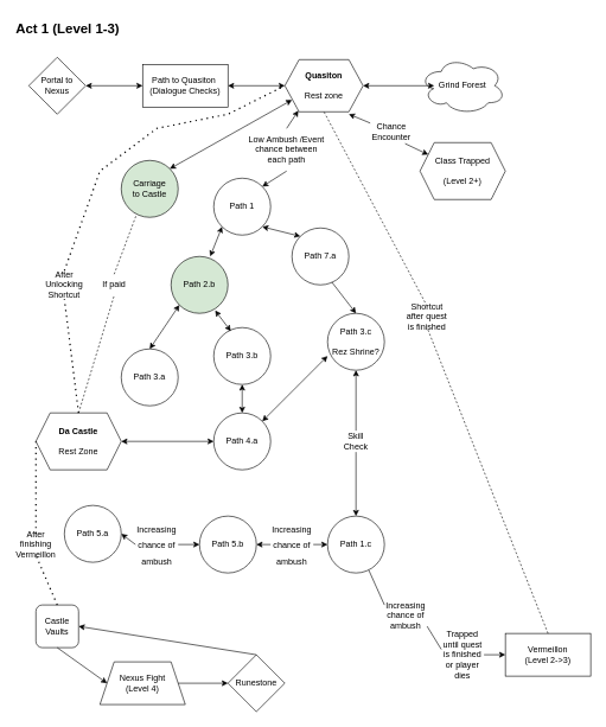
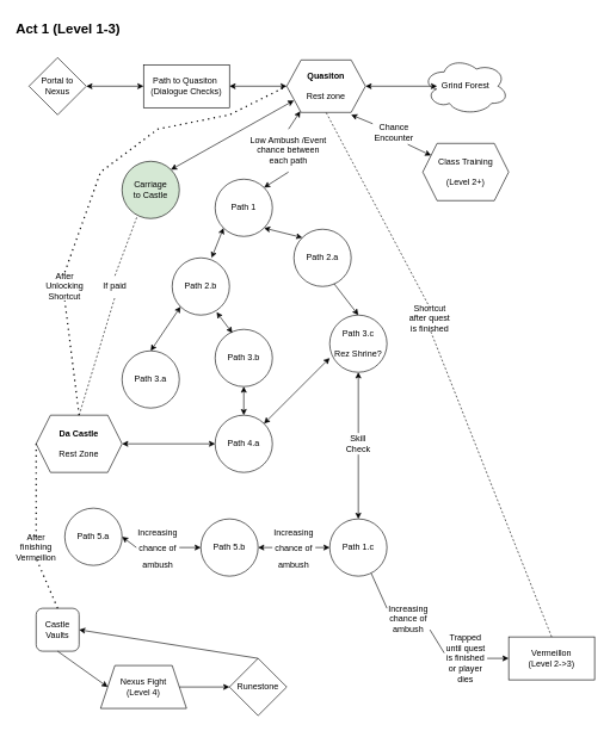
  <mxCell id="0" />
  <mxCell id="1" parent="0" />
  <mxCell id="2" value="Portal to Nexus" style="rhombus;whiteSpace=wrap;html=1;" vertex="1" parent="1"><mxGeometry x="40" y="80" width="80" height="80" as="geometry" /></mxCell>
  <mxCell id="3" value="" style="endArrow=classic;startArrow=classic;html=1;rounded=0;exitX=1;exitY=0.5;exitDx=0;exitDy=0;entryX=0;entryY=0.5;entryDx=0;entryDy=0;" edge="1" parent="1" source="2" target="4"><mxGeometry width="50" height="50" relative="1" as="geometry"><mxPoint x="120" y="120" as="sourcePoint" /><mxPoint x="490" y="350" as="targetPoint" /></mxGeometry></mxCell>
  <mxCell id="4" value="Path to Quasiton&amp;nbsp;&lt;br&gt;(Dialogue Checks)" style="whiteSpace=wrap;html=1;rounded=0;" vertex="1" parent="1"><mxGeometry x="200" y="90" width="120" height="60" as="geometry" /></mxCell>
  <mxCell id="5" value="&lt;b&gt;Quasiton&lt;/b&gt;&lt;br&gt;&lt;br&gt;Rest zone" style="shape=hexagon;perimeter=hexagonPerimeter2;whiteSpace=wrap;html=1;fixedSize=1;" vertex="1" parent="1"><mxGeometry x="400" y="83.34" width="110" height="73.33" as="geometry" /></mxCell>
  <mxCell id="6" value="" style="endArrow=classic;startArrow=classic;html=1;rounded=0;exitX=1;exitY=0.5;exitDx=0;exitDy=0;entryX=0;entryY=0.5;entryDx=0;entryDy=0;" edge="1" parent="1" source="4" target="5"><mxGeometry width="50" height="50" relative="1" as="geometry"><mxPoint x="340" y="150" as="sourcePoint" /><mxPoint x="390" y="100" as="targetPoint" /></mxGeometry></mxCell>
  <mxCell id="7" value="Grind Forest" style="ellipse;shape=cloud;whiteSpace=wrap;html=1;" vertex="1" parent="1"><mxGeometry x="590" y="80" width="120" height="80" as="geometry" /></mxCell>
  <mxCell id="8" value="" style="endArrow=classic;startArrow=classic;html=1;rounded=0;exitX=1;exitY=0.5;exitDx=0;exitDy=0;" edge="1" parent="1" source="5"><mxGeometry width="50" height="50" relative="1" as="geometry"><mxPoint x="520" y="150" as="sourcePoint" /><mxPoint x="610" y="120" as="targetPoint" /></mxGeometry></mxCell>
  <mxCell id="9" value="&lt;b&gt;Da Castle&lt;/b&gt;&lt;br&gt;&lt;br&gt;Rest Zone" style="shape=hexagon;perimeter=hexagonPerimeter2;whiteSpace=wrap;html=1;fixedSize=1;" vertex="1" parent="1"><mxGeometry x="50" y="580" width="120" height="80" as="geometry" /></mxCell>
  <mxCell id="10" value="" style="endArrow=none;dashed=1;html=1;dashPattern=1 3;strokeWidth=2;rounded=0;exitX=0.5;exitY=0;exitDx=0;exitDy=0;entryX=0;entryY=0.5;entryDx=0;entryDy=0;startArrow=none;" edge="1" parent="1" source="11" target="5"><mxGeometry width="50" height="50" relative="1" as="geometry"><mxPoint x="100" y="500" as="sourcePoint" /><mxPoint x="150" y="450" as="targetPoint" /><Array as="points"><mxPoint x="140" y="240" /><mxPoint x="220" y="180" /><mxPoint x="320" y="160" /></Array></mxGeometry></mxCell>
  <mxCell id="11" value="After Unlocking Shortcut" style="text;html=1;strokeColor=none;fillColor=none;align=center;verticalAlign=middle;whiteSpace=wrap;rounded=0;" vertex="1" parent="1"><mxGeometry x="50" y="380" width="80" height="40" as="geometry" /></mxCell>
  <mxCell id="12" value="" style="endArrow=none;dashed=1;html=1;dashPattern=1 3;strokeWidth=2;rounded=0;exitX=0.5;exitY=0;exitDx=0;exitDy=0;entryX=0.5;entryY=1;entryDx=0;entryDy=0;" edge="1" parent="1" source="9" target="11"><mxGeometry width="50" height="50" relative="1" as="geometry"><mxPoint x="110" y="580" as="sourcePoint" /><mxPoint x="160" y="530" as="targetPoint" /></mxGeometry></mxCell>
  <mxCell id="13" value="Path 1" style="ellipse;whiteSpace=wrap;html=1;aspect=fixed;" vertex="1" parent="1"><mxGeometry x="300" y="250" width="80" height="80" as="geometry" /></mxCell>
- <mxCell id="14" value="Path 2.b" style="ellipse;whiteSpace=wrap;html=1;aspect=fixed;fillColor=#d5e8d4;" vertex="1" parent="1"><mxGeometry x="240" y="360" width="80" height="80" as="geometry" /></mxCell>
- <mxCell id="15" value="Path 7.a" style="ellipse;whiteSpace=wrap;html=1;aspect=fixed;" vertex="1" parent="1"><mxGeometry x="410" y="320" width="80" height="80" as="geometry" /></mxCell>
+ <mxCell id="14" value="Path 2.b" style="ellipse;whiteSpace=wrap;html=1;aspect=fixed;" vertex="1" parent="1"><mxGeometry x="240" y="360" width="80" height="80" as="geometry" /></mxCell>
+ <mxCell id="15" value="Path 2.a" style="ellipse;whiteSpace=wrap;html=1;aspect=fixed;" vertex="1" parent="1"><mxGeometry x="410" y="320" width="80" height="80" as="geometry" /></mxCell>
  <mxCell id="16" value="Path 3.c&lt;br&gt;&lt;br&gt;Rez Shrine?" style="ellipse;whiteSpace=wrap;html=1;aspect=fixed;" vertex="1" parent="1"><mxGeometry x="460" y="440" width="80" height="80" as="geometry" /></mxCell>
  <mxCell id="17" value="Path 3.b" style="ellipse;whiteSpace=wrap;html=1;aspect=fixed;" vertex="1" parent="1"><mxGeometry x="300" y="460" width="80" height="80" as="geometry" /></mxCell>
  <mxCell id="18" value="Path 4.a" style="ellipse;whiteSpace=wrap;html=1;aspect=fixed;" vertex="1" parent="1"><mxGeometry x="300" y="580" width="80" height="80" as="geometry" /></mxCell>
  <mxCell id="19" value="Path 1.c" style="ellipse;whiteSpace=wrap;html=1;aspect=fixed;" vertex="1" parent="1"><mxGeometry x="460" y="725" width="80" height="80" as="geometry" /></mxCell>
  <mxCell id="20" value="Vermeillon&lt;br&gt;(Level 2-&amp;gt;3)" style="whiteSpace=wrap;html=1;" vertex="1" parent="1"><mxGeometry x="710" y="890" width="120" height="60" as="geometry" /></mxCell>
- <mxCell id="21" value="Class Trapped&lt;br&gt;&lt;br&gt;(Level 2+)" style="shape=hexagon;perimeter=hexagonPerimeter2;whiteSpace=wrap;html=1;fixedSize=1;" vertex="1" parent="1"><mxGeometry x="590" y="200" width="120" height="80" as="geometry" /></mxCell>
+ <mxCell id="21" value="Class Training&lt;br&gt;&lt;br&gt;(Level 2+)" style="shape=hexagon;perimeter=hexagonPerimeter2;whiteSpace=wrap;html=1;fixedSize=1;" vertex="1" parent="1"><mxGeometry x="590" y="200" width="120" height="80" as="geometry" /></mxCell>
  <mxCell id="22" value="" style="endArrow=classic;startArrow=none;html=1;rounded=0;exitX=0.818;exitY=1.045;exitDx=0;exitDy=0;exitPerimeter=0;" edge="1" parent="1" source="23" target="21"><mxGeometry width="50" height="50" relative="1" as="geometry"><mxPoint x="490" y="300" as="sourcePoint" /><mxPoint x="540" y="250" as="targetPoint" /></mxGeometry></mxCell>
  <mxCell id="23" value="Chance Encounter" style="text;html=1;strokeColor=none;fillColor=none;align=center;verticalAlign=middle;whiteSpace=wrap;rounded=0;" vertex="1" parent="1"><mxGeometry x="520" y="170" width="60" height="30" as="geometry" /></mxCell>
  <mxCell id="24" value="" style="endArrow=none;startArrow=classic;html=1;rounded=0;exitX=0.818;exitY=1.045;exitDx=0;exitDy=0;exitPerimeter=0;" edge="1" parent="1" source="5" target="23"><mxGeometry width="50" height="50" relative="1" as="geometry"><mxPoint x="489.98" y="199.97" as="sourcePoint" /><mxPoint x="610.003" y="320" as="targetPoint" /></mxGeometry></mxCell>
  <mxCell id="25" value="" style="endArrow=classic;startArrow=none;html=1;rounded=0;entryX=0.173;entryY=0.977;entryDx=0;entryDy=0;entryPerimeter=0;exitX=0.5;exitY=0;exitDx=0;exitDy=0;" edge="1" parent="1" source="69" target="5"><mxGeometry width="50" height="50" relative="1" as="geometry"><mxPoint x="440" y="310" as="sourcePoint" /><mxPoint x="490" y="260" as="targetPoint" /></mxGeometry></mxCell>
  <mxCell id="26" value="" style="endArrow=classic;startArrow=classic;html=1;rounded=0;exitX=0;exitY=0;exitDx=0;exitDy=0;entryX=1;entryY=1;entryDx=0;entryDy=0;" edge="1" parent="1" source="15" target="13"><mxGeometry width="50" height="50" relative="1" as="geometry"><mxPoint x="450" y="330" as="sourcePoint" /><mxPoint x="500" y="280" as="targetPoint" /></mxGeometry></mxCell>
  <mxCell id="27" value="" style="endArrow=classic;startArrow=classic;html=1;rounded=0;entryX=0.688;entryY=0;entryDx=0;entryDy=0;entryPerimeter=0;exitX=0;exitY=1;exitDx=0;exitDy=0;" edge="1" parent="1" source="13" target="14"><mxGeometry width="50" height="50" relative="1" as="geometry"><mxPoint x="470" y="400" as="sourcePoint" /><mxPoint x="520" y="350" as="targetPoint" /></mxGeometry></mxCell>
  <mxCell id="28" value="" style="endArrow=classic;startArrow=classic;html=1;rounded=0;entryX=0.3;entryY=0.063;entryDx=0;entryDy=0;entryPerimeter=0;exitX=0.775;exitY=0.95;exitDx=0;exitDy=0;exitPerimeter=0;" edge="1" parent="1" source="14" target="17"><mxGeometry width="50" height="50" relative="1" as="geometry"><mxPoint x="186" y="500" as="sourcePoint" /><mxPoint x="236" y="450" as="targetPoint" /></mxGeometry></mxCell>
  <mxCell id="29" value="" style="endArrow=none;startArrow=classic;html=1;rounded=0;entryX=0.7;entryY=0.95;entryDx=0;entryDy=0;exitX=0.5;exitY=0;exitDx=0;exitDy=0;entryPerimeter=0;" edge="1" parent="1" source="16" target="15"><mxGeometry width="50" height="50" relative="1" as="geometry"><mxPoint x="386" y="550" as="sourcePoint" /><mxPoint x="436" y="500" as="targetPoint" /></mxGeometry></mxCell>
  <mxCell id="30" value="" style="endArrow=classic;startArrow=classic;html=1;rounded=0;entryX=0.5;entryY=1;entryDx=0;entryDy=0;exitX=0.5;exitY=0;exitDx=0;exitDy=0;" edge="1" parent="1" source="18" target="17"><mxGeometry width="50" height="50" relative="1" as="geometry"><mxPoint x="360" y="570" as="sourcePoint" /><mxPoint x="410" y="520" as="targetPoint" /></mxGeometry></mxCell>
  <mxCell id="31" value="" style="endArrow=classic;startArrow=classic;html=1;rounded=0;exitX=1;exitY=0.5;exitDx=0;exitDy=0;" edge="1" parent="1" source="9" target="18"><mxGeometry width="50" height="50" relative="1" as="geometry"><mxPoint x="240" y="800" as="sourcePoint" /><mxPoint x="290" y="750" as="targetPoint" /></mxGeometry></mxCell>
  <mxCell id="32" value="" style="endArrow=classic;startArrow=classic;html=1;rounded=0;exitX=1;exitY=0;exitDx=0;exitDy=0;entryX=0;entryY=0.75;entryDx=0;entryDy=0;entryPerimeter=0;" edge="1" parent="1" source="18" target="16"><mxGeometry width="50" height="50" relative="1" as="geometry"><mxPoint x="380" y="760" as="sourcePoint" /><mxPoint x="450" y="480" as="targetPoint" /></mxGeometry></mxCell>
  <mxCell id="33" value="Path 3.a" style="ellipse;whiteSpace=wrap;html=1;aspect=fixed;" vertex="1" parent="1"><mxGeometry x="170" y="490" width="80" height="80" as="geometry" /></mxCell>
  <mxCell id="34" value="" style="endArrow=classic;startArrow=classic;html=1;rounded=0;entryX=0;entryY=1;entryDx=0;entryDy=0;exitX=0.5;exitY=0;exitDx=0;exitDy=0;" edge="1" parent="1" source="33" target="14"><mxGeometry width="50" height="50" relative="1" as="geometry"><mxPoint x="210" y="451.04" as="sourcePoint" /><mxPoint x="546" y="460" as="targetPoint" /></mxGeometry></mxCell>
  <mxCell id="35" value="" style="endArrow=classic;startArrow=none;html=1;rounded=0;entryX=0.5;entryY=1;entryDx=0;entryDy=0;exitX=0.5;exitY=0;exitDx=0;exitDy=0;" edge="1" parent="1" source="66" target="16"><mxGeometry width="50" height="50" relative="1" as="geometry"><mxPoint x="540" y="590" as="sourcePoint" /><mxPoint x="590" y="540" as="targetPoint" /></mxGeometry></mxCell>
  <mxCell id="36" value="Carriage &lt;br&gt;to Castle" style="ellipse;whiteSpace=wrap;html=1;aspect=fixed;fillColor=#d5e8d4;" vertex="1" parent="1"><mxGeometry x="170" y="225" width="80" height="80" as="geometry" /></mxCell>
  <mxCell id="37" value="" style="endArrow=none;dashed=1;html=1;rounded=0;entryX=0.263;entryY=0.963;entryDx=0;entryDy=0;entryPerimeter=0;exitX=0.5;exitY=0;exitDx=0;exitDy=0;startArrow=none;" edge="1" parent="1" source="38" target="36"><mxGeometry width="50" height="50" relative="1" as="geometry"><mxPoint x="150" y="380" as="sourcePoint" /><mxPoint x="200" y="330" as="targetPoint" /></mxGeometry></mxCell>
  <mxCell id="38" value="If paid" style="text;html=1;strokeColor=none;fillColor=none;align=center;verticalAlign=middle;whiteSpace=wrap;rounded=0;" vertex="1" parent="1"><mxGeometry x="130" y="385" width="60" height="30" as="geometry" /></mxCell>
  <mxCell id="39" value="" style="endArrow=none;dashed=1;html=1;rounded=0;entryX=0.5;entryY=1;entryDx=0;entryDy=0;exitX=0.5;exitY=0;exitDx=0;exitDy=0;" edge="1" parent="1" source="9" target="38"><mxGeometry width="50" height="50" relative="1" as="geometry"><mxPoint x="130" y="600" as="sourcePoint" /><mxPoint x="191.04" y="302.04" as="targetPoint" /></mxGeometry></mxCell>
  <mxCell id="40" value="" style="endArrow=classic;startArrow=classic;html=1;rounded=0;exitX=1;exitY=0;exitDx=0;exitDy=0;" edge="1" parent="1" source="36"><mxGeometry width="50" height="50" relative="1" as="geometry"><mxPoint x="280" y="230" as="sourcePoint" /><mxPoint x="410" y="140" as="targetPoint" /></mxGeometry></mxCell>
  <mxCell id="41" value="Path 5.a" style="ellipse;whiteSpace=wrap;html=1;aspect=fixed;" vertex="1" parent="1"><mxGeometry x="90" y="710" width="80" height="80" as="geometry" /></mxCell>
  <mxCell id="42" value="Path 5.b" style="ellipse;whiteSpace=wrap;html=1;aspect=fixed;" vertex="1" parent="1"><mxGeometry x="280" y="725" width="80" height="80" as="geometry" /></mxCell>
  <mxCell id="43" value="" style="endArrow=classic;html=1;rounded=0;exitX=1;exitY=0.5;exitDx=0;exitDy=0;entryX=0;entryY=0.5;entryDx=0;entryDy=0;startArrow=none;" edge="1" parent="1" source="44" target="20"><mxGeometry width="50" height="50" relative="1" as="geometry"><mxPoint x="510" y="770" as="sourcePoint" /><mxPoint x="560" y="720" as="targetPoint" /></mxGeometry></mxCell>
  <mxCell id="44" value="Trapped until quest is finished or player dies" style="text;html=1;strokeColor=none;fillColor=none;align=center;verticalAlign=middle;whiteSpace=wrap;rounded=0;" vertex="1" parent="1"><mxGeometry x="620" y="905" width="60" height="30" as="geometry" /></mxCell>
  <mxCell id="45" value="" style="endArrow=none;html=1;rounded=0;exitX=1;exitY=1;exitDx=0;exitDy=0;entryX=0;entryY=0.25;entryDx=0;entryDy=0;startArrow=none;" edge="1" parent="1" source="51" target="44"><mxGeometry width="50" height="50" relative="1" as="geometry"><mxPoint x="480" y="750" as="sourcePoint" /><mxPoint x="680" y="750" as="targetPoint" /></mxGeometry></mxCell>
  <mxCell id="46" value="" style="endArrow=none;dashed=1;html=1;rounded=0;entryX=0.5;entryY=1;entryDx=0;entryDy=0;exitX=0.5;exitY=0;exitDx=0;exitDy=0;startArrow=none;" edge="1" parent="1" source="47" target="5"><mxGeometry width="50" height="50" relative="1" as="geometry"><mxPoint x="710" y="670" as="sourcePoint" /><mxPoint x="760" y="620" as="targetPoint" /></mxGeometry></mxCell>
  <mxCell id="47" value="Shortcut after quest is finished" style="text;html=1;strokeColor=none;fillColor=none;align=center;verticalAlign=middle;whiteSpace=wrap;rounded=0;" vertex="1" parent="1"><mxGeometry x="570" y="430" width="60" height="30" as="geometry" /></mxCell>
  <mxCell id="48" value="" style="endArrow=none;dashed=1;html=1;rounded=0;entryX=0.5;entryY=1;entryDx=0;entryDy=0;exitX=0.5;exitY=0;exitDx=0;exitDy=0;" edge="1" parent="1" source="20" target="47"><mxGeometry width="50" height="50" relative="1" as="geometry"><mxPoint x="740" y="720" as="sourcePoint" /><mxPoint x="455" y="156.67" as="targetPoint" /></mxGeometry></mxCell>
  <mxCell id="49" value="" style="endArrow=classic;startArrow=none;html=1;rounded=0;exitX=1;exitY=0.5;exitDx=0;exitDy=0;entryX=0;entryY=0.5;entryDx=0;entryDy=0;" edge="1" parent="1" source="62" target="42"><mxGeometry width="50" height="50" relative="1" as="geometry"><mxPoint x="190" y="810" as="sourcePoint" /><mxPoint x="240" y="760" as="targetPoint" /></mxGeometry></mxCell>
  <mxCell id="50" value="" style="endArrow=classic;startArrow=none;html=1;rounded=0;exitX=1;exitY=0.5;exitDx=0;exitDy=0;entryX=0;entryY=0.5;entryDx=0;entryDy=0;" edge="1" parent="1" source="64" target="19"><mxGeometry width="50" height="50" relative="1" as="geometry"><mxPoint x="340" y="900" as="sourcePoint" /><mxPoint x="390" y="850" as="targetPoint" /></mxGeometry></mxCell>
  <mxCell id="51" value="Increasing chance of ambush" style="text;html=1;strokeColor=none;fillColor=none;align=center;verticalAlign=middle;whiteSpace=wrap;rounded=0;" vertex="1" parent="1"><mxGeometry x="540" y="850" width="60" height="30" as="geometry" /></mxCell>
  <mxCell id="52" value="" style="endArrow=none;html=1;rounded=0;exitX=0.725;exitY=0.95;exitDx=0;exitDy=0;entryX=0;entryY=0;entryDx=0;entryDy=0;exitPerimeter=0;" edge="1" parent="1" source="19" target="51"><mxGeometry width="50" height="50" relative="1" as="geometry"><mxPoint x="480" y="750" as="sourcePoint" /><mxPoint x="590" y="750" as="targetPoint" /></mxGeometry></mxCell>
  <mxCell id="53" value="Runestone" style="rhombus;whiteSpace=wrap;html=1;" vertex="1" parent="1"><mxGeometry x="320" y="920" width="80" height="80" as="geometry" /></mxCell>
  <mxCell id="54" value="Nexus Fight&lt;br&gt;(Level 4)" style="shape=trapezoid;perimeter=trapezoidPerimeter;whiteSpace=wrap;html=1;fixedSize=1;" vertex="1" parent="1"><mxGeometry x="140" y="930" width="120" height="60" as="geometry" /></mxCell>
  <mxCell id="55" value="Castle Vaults" style="rounded=1;whiteSpace=wrap;html=1;" vertex="1" parent="1"><mxGeometry x="50" y="850" width="60" height="60" as="geometry" /></mxCell>
  <mxCell id="56" value="" style="endArrow=none;dashed=1;html=1;dashPattern=1 3;strokeWidth=2;rounded=0;entryX=0;entryY=0.5;entryDx=0;entryDy=0;exitX=0.5;exitY=0;exitDx=0;exitDy=0;startArrow=none;" edge="1" parent="1" source="57" target="9"><mxGeometry width="50" height="50" relative="1" as="geometry"><mxPoint x="160" y="890" as="sourcePoint" /><mxPoint x="210" y="840" as="targetPoint" /></mxGeometry></mxCell>
  <mxCell id="57" value="After finishing Vermeillon" style="text;html=1;strokeColor=none;fillColor=none;align=center;verticalAlign=middle;whiteSpace=wrap;rounded=0;" vertex="1" parent="1"><mxGeometry x="20" y="750" width="60" height="30" as="geometry" /></mxCell>
  <mxCell id="58" value="" style="endArrow=none;dashed=1;html=1;dashPattern=1 3;strokeWidth=2;rounded=0;entryX=0.5;entryY=1;entryDx=0;entryDy=0;exitX=0.5;exitY=0;exitDx=0;exitDy=0;" edge="1" parent="1" source="55" target="57"><mxGeometry width="50" height="50" relative="1" as="geometry"><mxPoint x="80" y="850" as="sourcePoint" /><mxPoint x="70" y="640" as="targetPoint" /></mxGeometry></mxCell>
  <mxCell id="59" value="" style="endArrow=classic;html=1;rounded=0;exitX=0.5;exitY=1;exitDx=0;exitDy=0;entryX=0;entryY=0.5;entryDx=0;entryDy=0;" edge="1" parent="1" source="55" target="54"><mxGeometry width="50" height="50" relative="1" as="geometry"><mxPoint x="50" y="1040" as="sourcePoint" /><mxPoint x="100" y="990" as="targetPoint" /></mxGeometry></mxCell>
  <mxCell id="60" value="" style="endArrow=classic;html=1;rounded=0;exitX=1;exitY=0.5;exitDx=0;exitDy=0;entryX=0;entryY=0.5;entryDx=0;entryDy=0;" edge="1" parent="1" source="54" target="53"><mxGeometry width="50" height="50" relative="1" as="geometry"><mxPoint x="290" y="890" as="sourcePoint" /><mxPoint x="340" y="840" as="targetPoint" /></mxGeometry></mxCell>
  <mxCell id="61" value="&lt;font style=&quot;font-size: 19px;&quot;&gt;&lt;b&gt;Act 1 (Level 1-3)&lt;/b&gt;&lt;/font&gt;" style="text;html=1;strokeColor=none;fillColor=none;align=center;verticalAlign=middle;whiteSpace=wrap;rounded=0;" vertex="1" parent="1"><mxGeometry x="20" y="20" width="150" height="39.99" as="geometry" /></mxCell>
  <mxCell id="62" value="&lt;font style=&quot;font-size: 12px;&quot;&gt;Increasing chance of ambush&lt;/font&gt;" style="text;html=1;strokeColor=none;fillColor=none;align=center;verticalAlign=middle;whiteSpace=wrap;rounded=0;fontSize=19;" vertex="1" parent="1"><mxGeometry x="190" y="750" width="60" height="30" as="geometry" /></mxCell>
  <mxCell id="63" value="" style="endArrow=none;startArrow=classic;html=1;rounded=0;exitX=1;exitY=0.5;exitDx=0;exitDy=0;entryX=0;entryY=0.5;entryDx=0;entryDy=0;" edge="1" parent="1" source="41" target="62"><mxGeometry width="50" height="50" relative="1" as="geometry"><mxPoint x="170" y="750" as="sourcePoint" /><mxPoint x="250" y="750" as="targetPoint" /></mxGeometry></mxCell>
  <mxCell id="64" value="&lt;font style=&quot;font-size: 12px;&quot;&gt;Increasing chance of ambush&lt;/font&gt;" style="text;html=1;strokeColor=none;fillColor=none;align=center;verticalAlign=middle;whiteSpace=wrap;rounded=0;fontSize=19;" vertex="1" parent="1"><mxGeometry x="380" y="750" width="60" height="30" as="geometry" /></mxCell>
  <mxCell id="65" value="" style="endArrow=none;startArrow=classic;html=1;rounded=0;exitX=1;exitY=0.5;exitDx=0;exitDy=0;entryX=0;entryY=0.5;entryDx=0;entryDy=0;" edge="1" parent="1" source="42" target="64"><mxGeometry width="50" height="50" relative="1" as="geometry"><mxPoint x="360" y="765" as="sourcePoint" /><mxPoint x="440" y="765" as="targetPoint" /></mxGeometry></mxCell>
  <mxCell id="66" value="Skill Check" style="text;html=1;strokeColor=none;fillColor=none;align=center;verticalAlign=middle;whiteSpace=wrap;rounded=0;fontSize=12;" vertex="1" parent="1"><mxGeometry x="470" y="605" width="60" height="30" as="geometry" /></mxCell>
  <mxCell id="67" value="" style="endArrow=none;startArrow=classic;html=1;rounded=0;entryX=0.5;entryY=1;entryDx=0;entryDy=0;exitX=0.5;exitY=0;exitDx=0;exitDy=0;" edge="1" parent="1" source="19" target="66"><mxGeometry width="50" height="50" relative="1" as="geometry"><mxPoint x="500" y="725" as="sourcePoint" /><mxPoint x="500" y="520" as="targetPoint" /></mxGeometry></mxCell>
  <mxCell id="68" value="" style="endArrow=classic;html=1;rounded=0;fontSize=12;entryX=1;entryY=0.5;entryDx=0;entryDy=0;exitX=0.5;exitY=0;exitDx=0;exitDy=0;" edge="1" parent="1" source="53" target="55"><mxGeometry width="50" height="50" relative="1" as="geometry"><mxPoint x="210" y="900" as="sourcePoint" /><mxPoint x="260" y="850" as="targetPoint" /></mxGeometry></mxCell>
  <mxCell id="69" value="&lt;font style=&quot;font-size: 12px;&quot;&gt;Low Ambush /Event chance between each path&lt;/font&gt;" style="text;html=1;strokeColor=none;fillColor=none;align=center;verticalAlign=middle;whiteSpace=wrap;rounded=0;fontSize=12;" vertex="1" parent="1"><mxGeometry x="345" y="180" width="115" height="60" as="geometry" /></mxCell>
  <mxCell id="70" value="" style="endArrow=none;startArrow=classic;html=1;rounded=0;entryX=0.5;entryY=1;entryDx=0;entryDy=0;exitX=1;exitY=0;exitDx=0;exitDy=0;" edge="1" parent="1" source="13" target="69"><mxGeometry width="50" height="50" relative="1" as="geometry"><mxPoint x="388.284" y="251.716" as="sourcePoint" /><mxPoint x="419.03" y="154.983" as="targetPoint" /></mxGeometry></mxCell>
